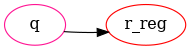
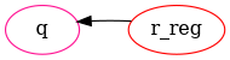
  strict digraph {
    rankdir=LR
    q [complexity=0 importance=0.192307678681 rank=0.0 color=deeppink]
    r_reg [complexity=2 importance=0.346153750767 rank=0.173076875384 color=red]
-   q -> r_reg
+   r_reg -> q
  }
